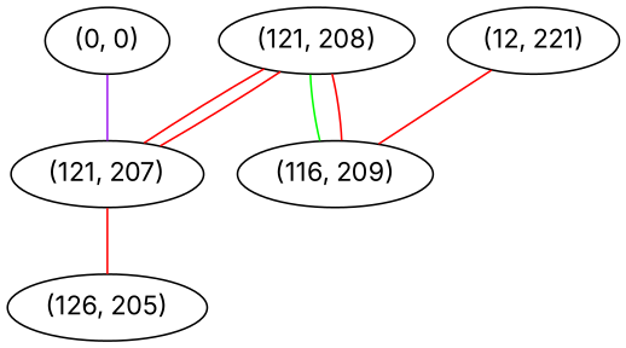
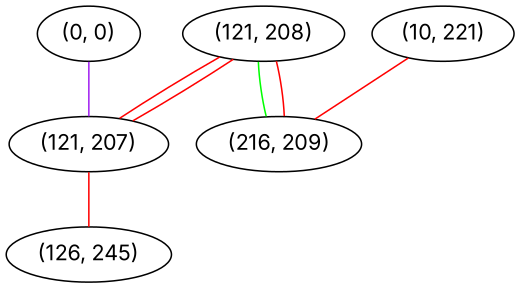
  graph {
    fontname=Inter
    node [fontname=Inter]
    edge [color=red fontname=Inter weight=1]
    "(121, 208)"
    "(121, 207)"
-   "(116, 209)"
-   "(126, 205)"
+   "(116, 209)" [label="(216, 209)"]
+   "(126, 205)" [label="(126, 245)"]
    "(0, 0)"
-   "(12, 221)"
+   "(12, 221)" [label="(10, 221)"]
    "(121, 208)" -- "(121, 207)"
    "(121, 208)" -- "(121, 207)"
    "(121, 208)" -- "(116, 209)" [color=green weight=2]
    "(121, 208)" -- "(116, 209)"
    "(121, 207)" -- "(126, 205)"
    "(0, 0)" -- "(121, 207)" [color=purple weight=4]
    "(12, 221)" -- "(116, 209)"
  }
